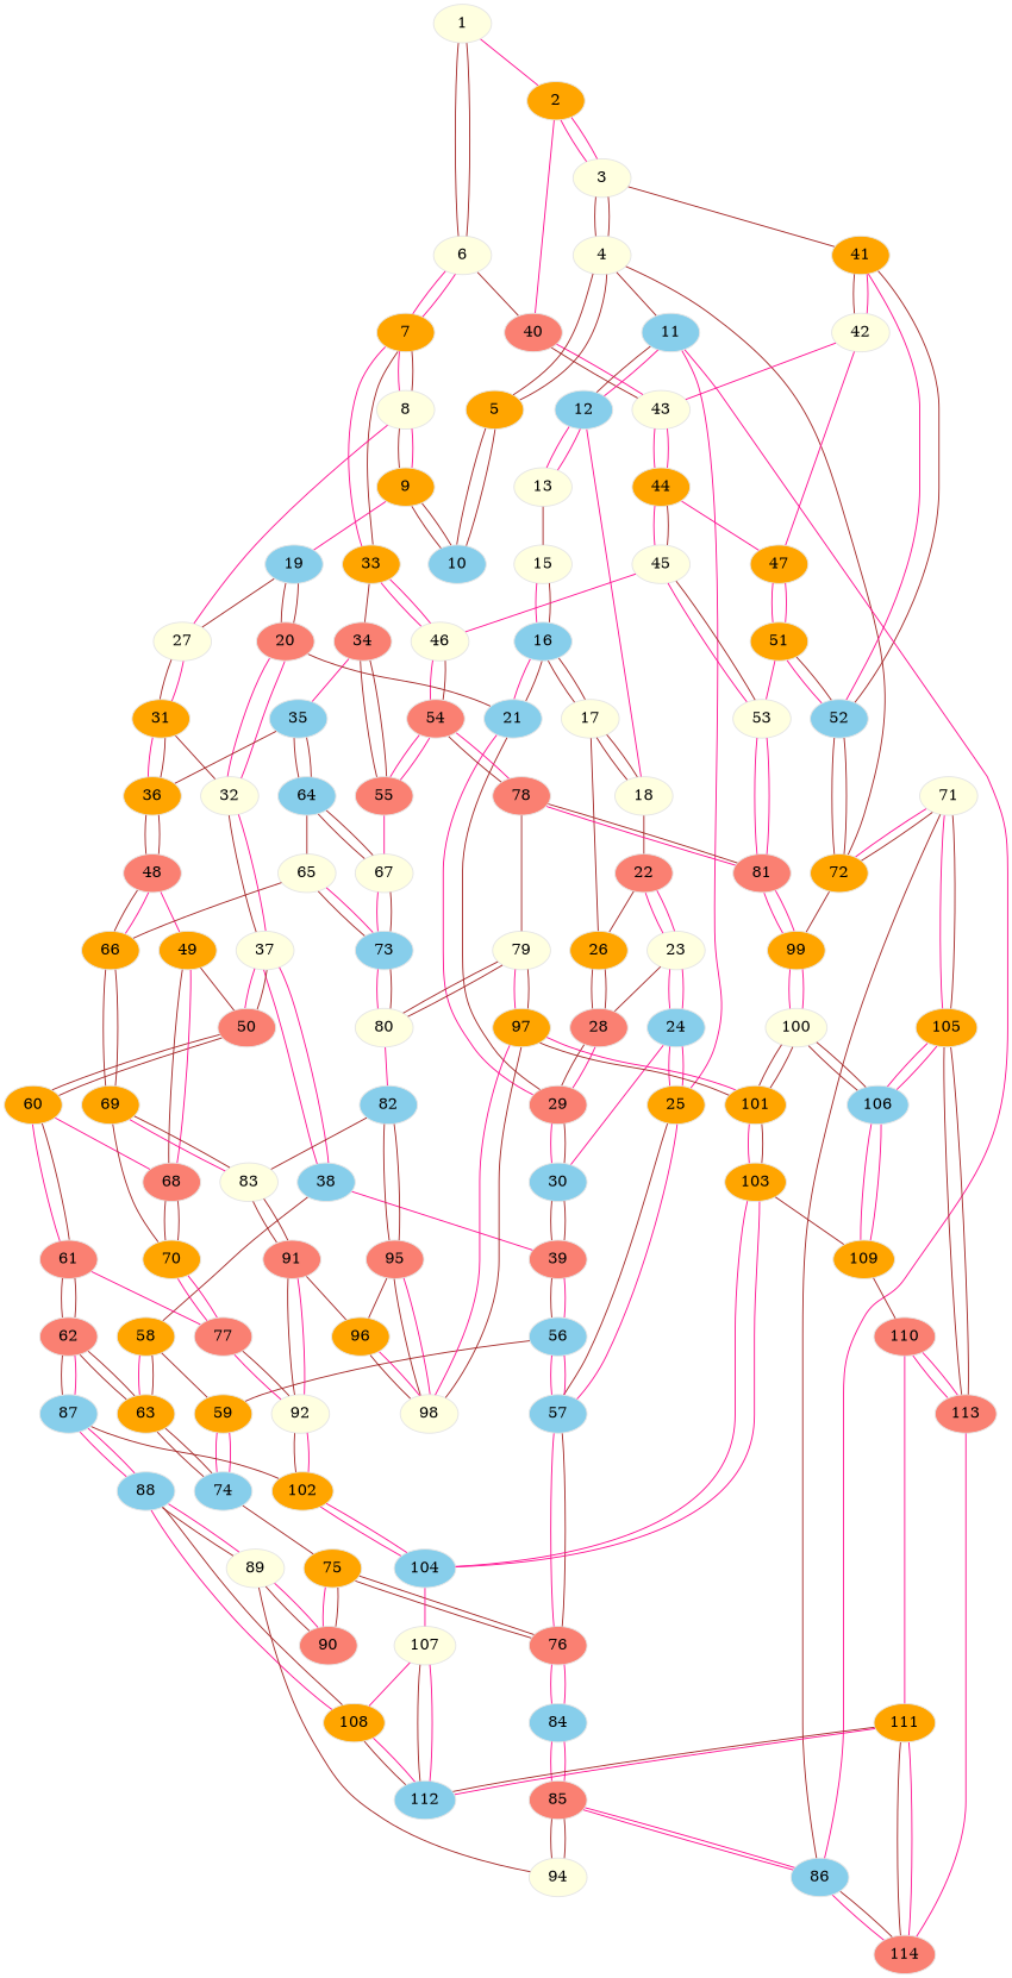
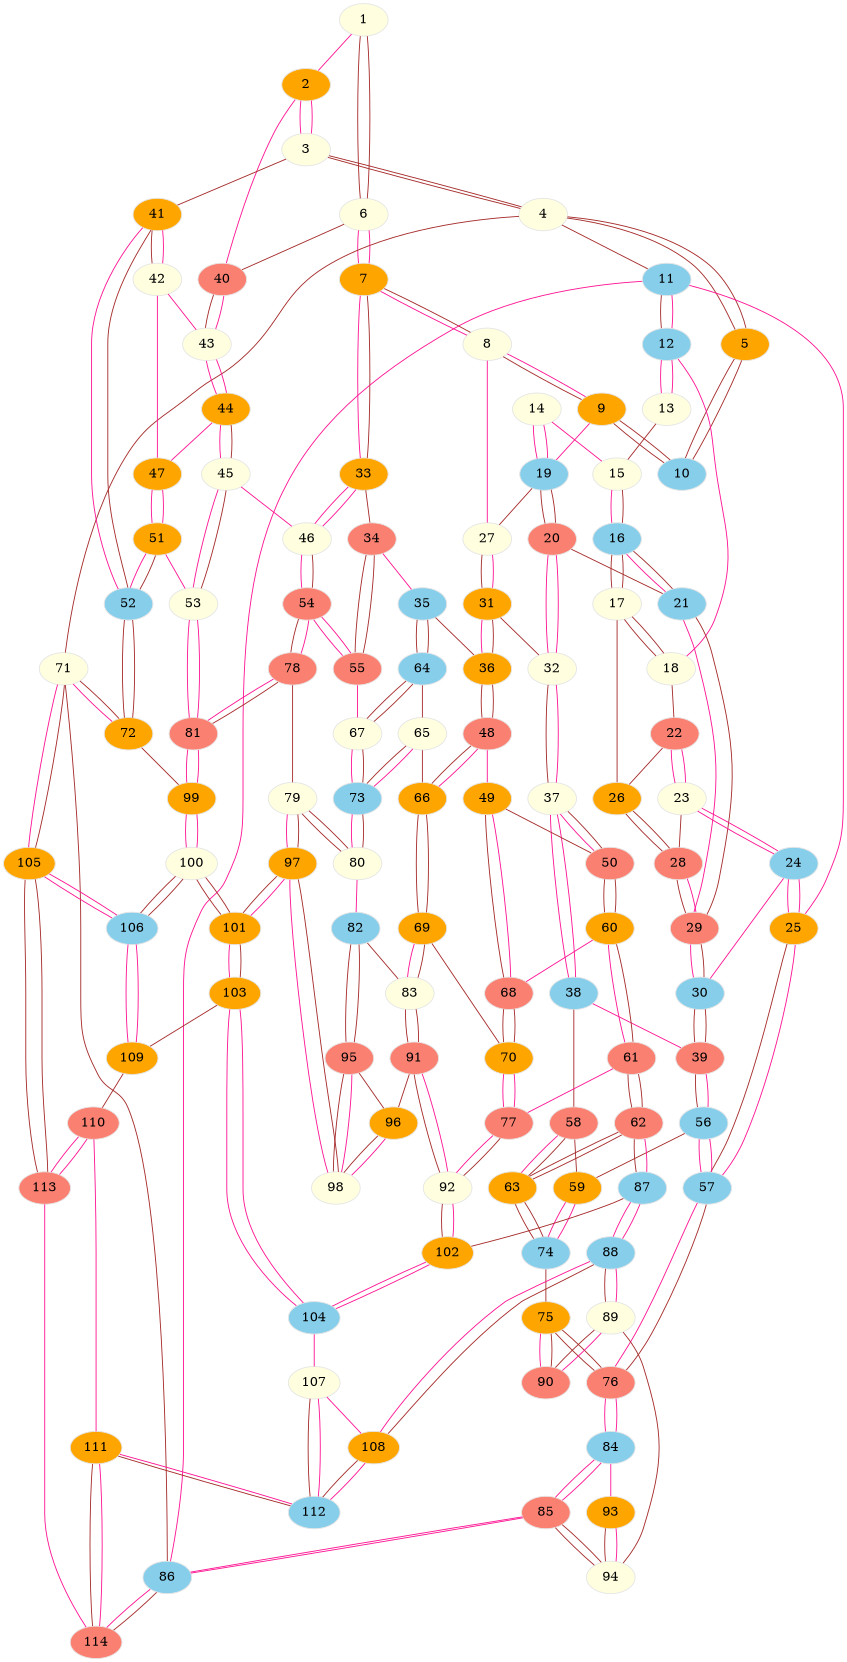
  graph {
    node [color=gray90 fillcolor=orange style=filled]
    edge [color=brown]
    1 [fillcolor=lightyellow]
    2
    6 [fillcolor=lightyellow]
    3 [fillcolor=lightyellow]
    40 [fillcolor=salmon]
    7
    4 [fillcolor=lightyellow]
    41
    43 [fillcolor=lightyellow]
    5
    11 [fillcolor=skyblue]
    71 [fillcolor=lightyellow]
    42 [fillcolor=lightyellow]
    52 [fillcolor=skyblue]
    10 [fillcolor=skyblue]
    12 [fillcolor=skyblue]
    25
    86 [fillcolor=skyblue]
    72
    105
    8 [fillcolor=lightyellow]
    33
    9
    27 [fillcolor=lightyellow]
    34 [fillcolor=salmon]
    46 [fillcolor=lightyellow]
    19 [fillcolor=skyblue]
    31
+   14 [fillcolor=lightyellow]
    15 [fillcolor=lightyellow]
    13 [fillcolor=lightyellow]
    18 [fillcolor=lightyellow]
    57 [fillcolor=skyblue]
    114 [fillcolor=salmon]
    22 [fillcolor=salmon]
    16 [fillcolor=skyblue]
    20 [fillcolor=salmon]
    17 [fillcolor=lightyellow]
    21 [fillcolor=skyblue]
    26
    29 [fillcolor=salmon]
    28 [fillcolor=salmon]
    23 [fillcolor=lightyellow]
    32 [fillcolor=lightyellow]
    37 [fillcolor=lightyellow]
    30 [fillcolor=skyblue]
    24 [fillcolor=skyblue]
    39 [fillcolor=salmon]
    76 [fillcolor=salmon]
    36
    56 [fillcolor=skyblue]
    48 [fillcolor=salmon]
    38 [fillcolor=skyblue]
    50 [fillcolor=salmon]
    35 [fillcolor=skyblue]
    55 [fillcolor=salmon]
    54 [fillcolor=salmon]
    64 [fillcolor=skyblue]
    67 [fillcolor=lightyellow]
    65 [fillcolor=lightyellow]
    49
    66
-   58
+   58 [fillcolor=salmon]
    60
    59
    63
    44
    47
    51
    45 [fillcolor=lightyellow]
    53 [fillcolor=lightyellow]
    81 [fillcolor=salmon]
    78 [fillcolor=salmon]
    68 [fillcolor=salmon]
    69
    70
    61 [fillcolor=salmon]
    99
    79 [fillcolor=lightyellow]
    73 [fillcolor=skyblue]
    74 [fillcolor=skyblue]
    84 [fillcolor=skyblue]
    75
    62 [fillcolor=salmon]
    77 [fillcolor=salmon]
    87 [fillcolor=skyblue]
    92 [fillcolor=lightyellow]
    88 [fillcolor=skyblue]
    102
    80 [fillcolor=lightyellow]
    83 [fillcolor=lightyellow]
    91 [fillcolor=salmon]
    106 [fillcolor=skyblue]
    113 [fillcolor=salmon]
    100 [fillcolor=lightyellow]
    82 [fillcolor=skyblue]
    90 [fillcolor=salmon]
    85 [fillcolor=salmon]
+   93
    97
    98 [fillcolor=lightyellow]
    101
    95 [fillcolor=salmon]
    96
    94 [fillcolor=lightyellow]
    89 [fillcolor=lightyellow]
    108
    104 [fillcolor=skyblue]
    112 [fillcolor=skyblue]
    103
    109
    107 [fillcolor=lightyellow]
    110 [fillcolor=salmon]
    111
    1 -- 2 [color=deeppink]
    1 -- 6
    1 -- 6
    2 -- 3 [color=deeppink]
    2 -- 3 [color=deeppink]
    2 -- 40 [color=deeppink]
    6 -- 40
    6 -- 7 [color=deeppink]
    6 -- 7 [color=deeppink]
    3 -- 4
    3 -- 4
    3 -- 41
    40 -- 43
    40 -- 43 [color=deeppink]
    7 -- 8 [color=deeppink]
    7 -- 8
    7 -- 33 [color=deeppink]
    7 -- 33
    4 -- 5
    4 -- 5
    4 -- 11
-   4 -- 72
+   4 -- 71
    41 -- 42
    41 -- 42 [color=deeppink]
    41 -- 52 [color=deeppink]
    41 -- 52
    43 -- 44 [color=deeppink]
    43 -- 44 [color=deeppink]
    5 -- 10
    5 -- 10
    11 -- 12
    11 -- 12 [color=deeppink]
    11 -- 25 [color=deeppink]
    11 -- 86 [color=deeppink]
    71 -- 86
    71 -- 72 [color=deeppink]
    71 -- 72
    71 -- 105 [color=deeppink]
    71 -- 105
    42 -- 43 [color=deeppink]
    42 -- 47 [color=deeppink]
    52 -- 72
    52 -- 72
    12 -- 13 [color=deeppink]
    12 -- 13 [color=deeppink]
    12 -- 18 [color=deeppink]
    25 -- 57
    25 -- 57 [color=deeppink]
    86 -- 114 [color=deeppink]
    86 -- 114
    72 -- 99
    105 -- 106 [color=deeppink]
    105 -- 106 [color=deeppink]
    105 -- 113
    105 -- 113
    8 -- 9
    8 -- 9 [color=deeppink]
    8 -- 27 [color=deeppink]
    33 -- 34
    33 -- 46 [color=deeppink]
    33 -- 46 [color=deeppink]
    9 -- 10
    9 -- 10
    9 -- 19 [color=deeppink]
    27 -- 31
    27 -- 31 [color=deeppink]
    34 -- 35 [color=deeppink]
    34 -- 55
    34 -- 55
    46 -- 54 [color=deeppink]
    46 -- 54
    19 -- 27
    19 -- 20
    19 -- 20
    31 -- 32
    31 -- 36 [color=deeppink]
    31 -- 36
+   14 -- 19 [color=deeppink]
+   14 -- 19 [color=deeppink]
+   14 -- 15 [color=deeppink]
    15 -- 16 [color=deeppink]
    15 -- 16
    13 -- 15
    18 -- 22
    57 -- 76 [color=deeppink]
    57 -- 76
    22 -- 26
    22 -- 23 [color=deeppink]
    22 -- 23 [color=deeppink]
    16 -- 17
    16 -- 17
    16 -- 21 [color=deeppink]
    16 -- 21
    20 -- 21
    20 -- 32 [color=deeppink]
    20 -- 32 [color=deeppink]
    17 -- 18
    17 -- 18
    17 -- 26
    21 -- 29 [color=deeppink]
    21 -- 29
    26 -- 28
    26 -- 28
    29 -- 30 [color=deeppink]
    29 -- 30
    28 -- 29
    28 -- 29 [color=deeppink]
    23 -- 28
    23 -- 24 [color=deeppink]
    23 -- 24 [color=deeppink]
    32 -- 37
    32 -- 37 [color=deeppink]
    37 -- 38 [color=deeppink]
    37 -- 38 [color=deeppink]
    37 -- 50 [color=deeppink]
    37 -- 50
    30 -- 39
    30 -- 39
    24 -- 25 [color=deeppink]
    24 -- 25 [color=deeppink]
    24 -- 30 [color=deeppink]
    39 -- 56
    39 -- 56 [color=deeppink]
    76 -- 84 [color=deeppink]
    76 -- 84 [color=deeppink]
    36 -- 48
    36 -- 48
    56 -- 57 [color=deeppink]
    56 -- 57 [color=deeppink]
    56 -- 59
    48 -- 49 [color=deeppink]
    48 -- 66
    48 -- 66 [color=deeppink]
    38 -- 39 [color=deeppink]
    38 -- 58
    50 -- 60
    50 -- 60
    35 -- 36
    35 -- 64
    35 -- 64
    55 -- 67 [color=deeppink]
    54 -- 55 [color=deeppink]
    54 -- 55 [color=deeppink]
    54 -- 78
    54 -- 78 [color=deeppink]
    64 -- 67
    64 -- 67
    64 -- 65
    67 -- 73 [color=deeppink]
    67 -- 73
    65 -- 66
    65 -- 73
    65 -- 73 [color=deeppink]
    49 -- 50
    49 -- 68
    49 -- 68 [color=deeppink]
    66 -- 69
    66 -- 69
    58 -- 59
    58 -- 63 [color=deeppink]
    58 -- 63
    60 -- 68 [color=deeppink]
    60 -- 61 [color=deeppink]
    60 -- 61
    59 -- 74 [color=deeppink]
    59 -- 74 [color=deeppink]
    63 -- 74
    63 -- 74
    44 -- 47 [color=deeppink]
    44 -- 45 [color=deeppink]
    44 -- 45
    47 -- 51 [color=deeppink]
    47 -- 51 [color=deeppink]
    51 -- 52 [color=deeppink]
    51 -- 52
    51 -- 53 [color=deeppink]
    45 -- 46 [color=deeppink]
    45 -- 53 [color=deeppink]
    45 -- 53
    53 -- 81 [color=deeppink]
    53 -- 81 [color=deeppink]
    81 -- 99 [color=deeppink]
    81 -- 99 [color=deeppink]
    78 -- 81 [color=deeppink]
    78 -- 81
    78 -- 79
    68 -- 70
    68 -- 70
    69 -- 70
    69 -- 83 [color=deeppink]
    69 -- 83
    70 -- 77 [color=deeppink]
    70 -- 77 [color=deeppink]
    61 -- 62
    61 -- 62
    61 -- 77 [color=deeppink]
    99 -- 100 [color=deeppink]
    99 -- 100 [color=deeppink]
    79 -- 80
    79 -- 80
    79 -- 97 [color=deeppink]
    79 -- 97
    73 -- 80 [color=deeppink]
    73 -- 80
    74 -- 75
    84 -- 85 [color=deeppink]
    84 -- 85 [color=deeppink]
+   84 -- 93 [color=deeppink]
    75 -- 76
    75 -- 76
    75 -- 90 [color=deeppink]
    75 -- 90
    62 -- 63
    62 -- 63
    62 -- 87
    62 -- 87 [color=deeppink]
    77 -- 92 [color=deeppink]
    77 -- 92
    87 -- 88 [color=deeppink]
    87 -- 88 [color=deeppink]
    87 -- 102
    92 -- 102
    92 -- 102 [color=deeppink]
    88 -- 89
    88 -- 89 [color=deeppink]
    88 -- 108 [color=deeppink]
    88 -- 108
    102 -- 104 [color=deeppink]
    102 -- 104 [color=deeppink]
    80 -- 82 [color=deeppink]
    83 -- 91
    83 -- 91
    91 -- 92
    91 -- 92 [color=deeppink]
    91 -- 96
    106 -- 109 [color=deeppink]
    106 -- 109 [color=deeppink]
    113 -- 114 [color=deeppink]
    100 -- 106
    100 -- 106
    100 -- 101
    100 -- 101
    82 -- 83
    82 -- 95
    82 -- 95
    85 -- 86 [color=deeppink]
    85 -- 86 [color=deeppink]
    85 -- 94
    85 -- 94
+   93 -- 94
+   93 -- 94 [color=deeppink]
    97 -- 98 [color=deeppink]
    97 -- 98
    97 -- 101
    97 -- 101 [color=deeppink]
    101 -- 103 [color=deeppink]
    101 -- 103
    95 -- 98
    95 -- 98 [color=deeppink]
    95 -- 96
    96 -- 98
    96 -- 98 [color=deeppink]
    89 -- 90
    89 -- 90 [color=deeppink]
    89 -- 94
    108 -- 112
    108 -- 112 [color=deeppink]
    104 -- 107 [color=deeppink]
    103 -- 104 [color=deeppink]
    103 -- 104 [color=deeppink]
    103 -- 109
    109 -- 110
    107 -- 108 [color=deeppink]
    107 -- 112
    107 -- 112 [color=deeppink]
    110 -- 113 [color=deeppink]
    110 -- 113 [color=deeppink]
    110 -- 111 [color=deeppink]
    111 -- 114
    111 -- 114 [color=deeppink]
    111 -- 112
    111 -- 112 [color=deeppink]
  }
